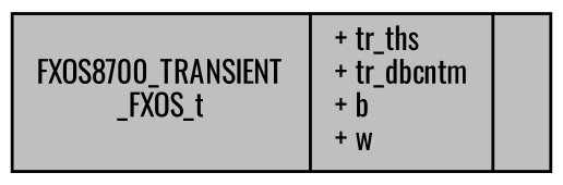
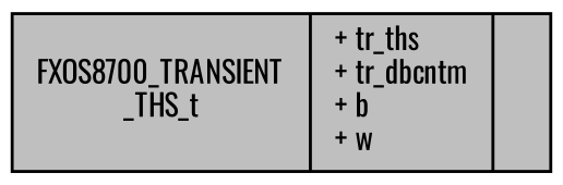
  digraph {
    rankdir=LR
    fontname=Oswald
-   n1 [color=black fillcolor=grey75 fontcolor=black fontname=Oswald fontsize=10 height=0.2 label="{FXOS8700_TRANSIENT\l_FXOS_t\n|+ tr_ths\l+ tr_dbcntm\l+ b\l+ w\l|}" shape=record style=filled width=0.4]
+   n1 [color=black fillcolor=grey75 fontcolor=black fontname=Oswald fontsize=10 height=0.2 label="{FXOS8700_TRANSIENT\l_THS_t\n|+ tr_ths\l+ tr_dbcntm\l+ b\l+ w\l|}" shape=record style=filled width=0.4]
  }
